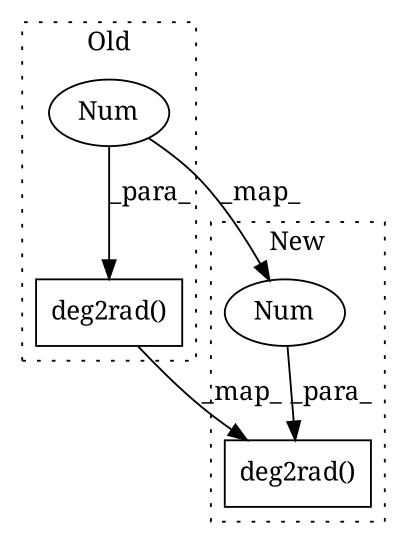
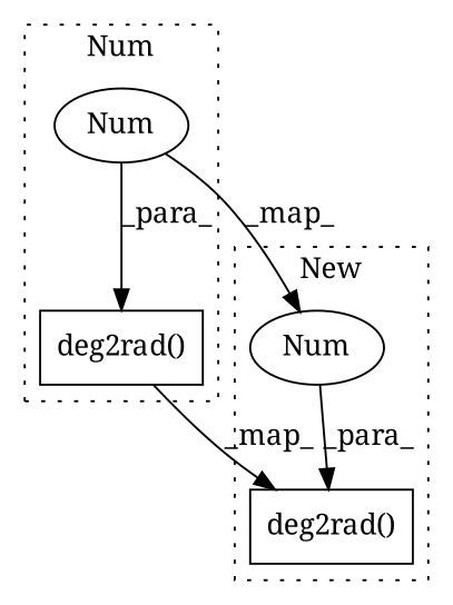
  digraph {
    fontname="Noto Serif"
    node [a=75 l="11,1" shape=box fontname="Noto Serif"]
    edge [fontname="Noto Serif"]
    n1 [label="deg2rad()" s="4768,4781"]
    n2 [a=76 l=2 label=Num s=4779 shape=ellipse]
    n3 [label="deg2rad()" s="5016,5029"]
    n4 [a=76 l=2 label=Num s=5027 shape=ellipse]
    subgraph cluster_1 {
-     label=Old
+     label=Num
      style=dotted
      n1
      n2
    }
    subgraph cluster_2 {
      label=New
      style=dotted
      n3
      n4
    }
    n1 -> n3 [label=_map_]
    n2 -> n1 [label=_para_]
    n2 -> n4 [label=_map_]
    n4 -> n3 [label=_para_]
  }
